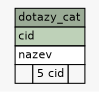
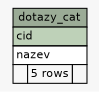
  digraph {
    bgcolor="#f7f7f7"
    fontname=Helvetica
    fontsize=11
    nodesep=0.18
    rankdir=RL
    ranksep=0.46
-   n1 [fontname=Helvetica fontsize=11 label=<     <TABLE BORDER="0" CELLBORDER="1" CELLSPACING="0" BGCOLOR="#ffffff">       <TR><TD COLSPAN="3" BGCOLOR="#9bab96" ALIGN="CENTER">dotazy_cat</TD></TR>       <TR><TD PORT="cid" COLSPAN="3" BGCOLOR="#bed1b8" ALIGN="LEFT">cid</TD></TR>       <TR><TD PORT="nazev" COLSPAN="3" ALIGN="LEFT">nazev</TD></TR>       <TR><TD ALIGN="LEFT" BGCOLOR="#f7f7f7">  </TD><TD ALIGN="RIGHT" BGCOLOR="#f7f7f7">5 cid</TD><TD ALIGN="RIGHT" BGCOLOR="#f7f7f7">  </TD></TR>     </TABLE>> shape=plaintext]
+   n1 [fontname=Helvetica fontsize=11 label=<     <TABLE BORDER="0" CELLBORDER="1" CELLSPACING="0" BGCOLOR="#ffffff">       <TR><TD COLSPAN="3" BGCOLOR="#9bab96" ALIGN="CENTER">dotazy_cat</TD></TR>       <TR><TD PORT="cid" COLSPAN="3" BGCOLOR="#bed1b8" ALIGN="LEFT">cid</TD></TR>       <TR><TD PORT="nazev" COLSPAN="3" ALIGN="LEFT">nazev</TD></TR>       <TR><TD ALIGN="LEFT" BGCOLOR="#f7f7f7">  </TD><TD ALIGN="RIGHT" BGCOLOR="#f7f7f7">5 rows</TD><TD ALIGN="RIGHT" BGCOLOR="#f7f7f7">  </TD></TR>     </TABLE>> shape=plaintext]
  }
